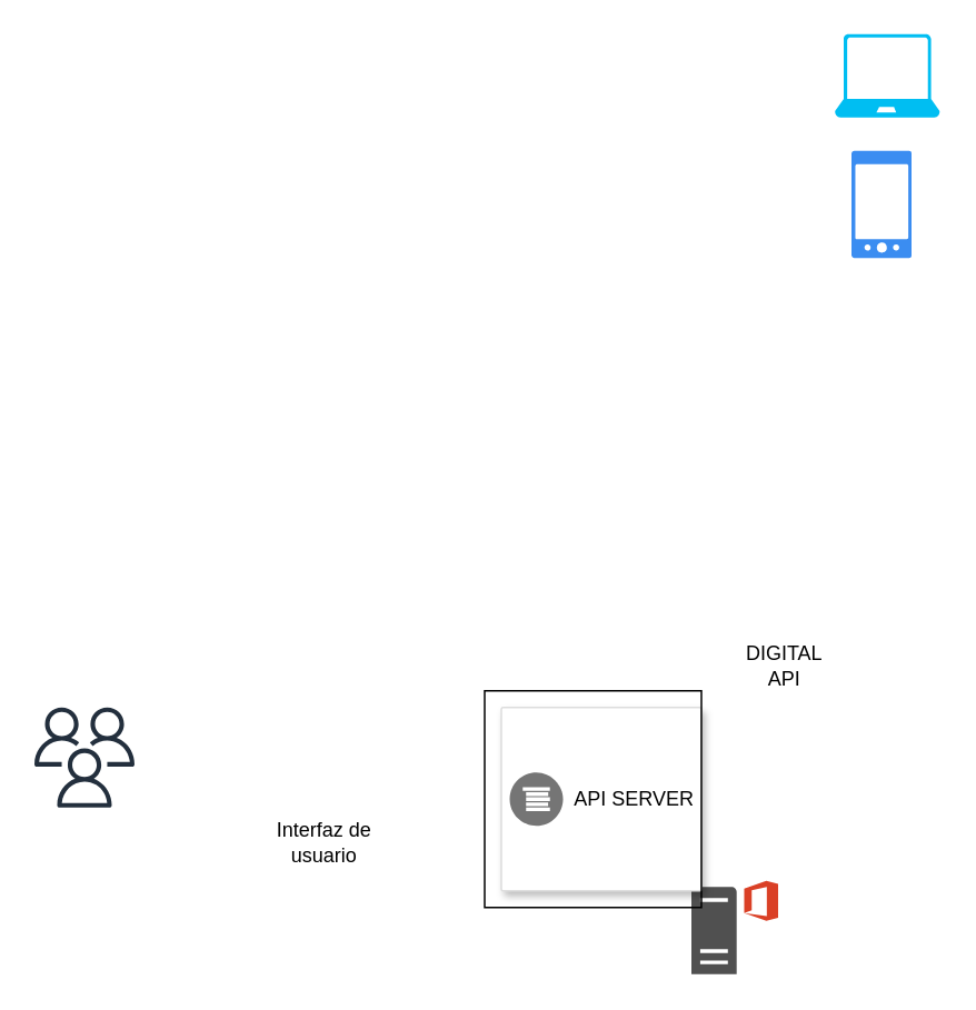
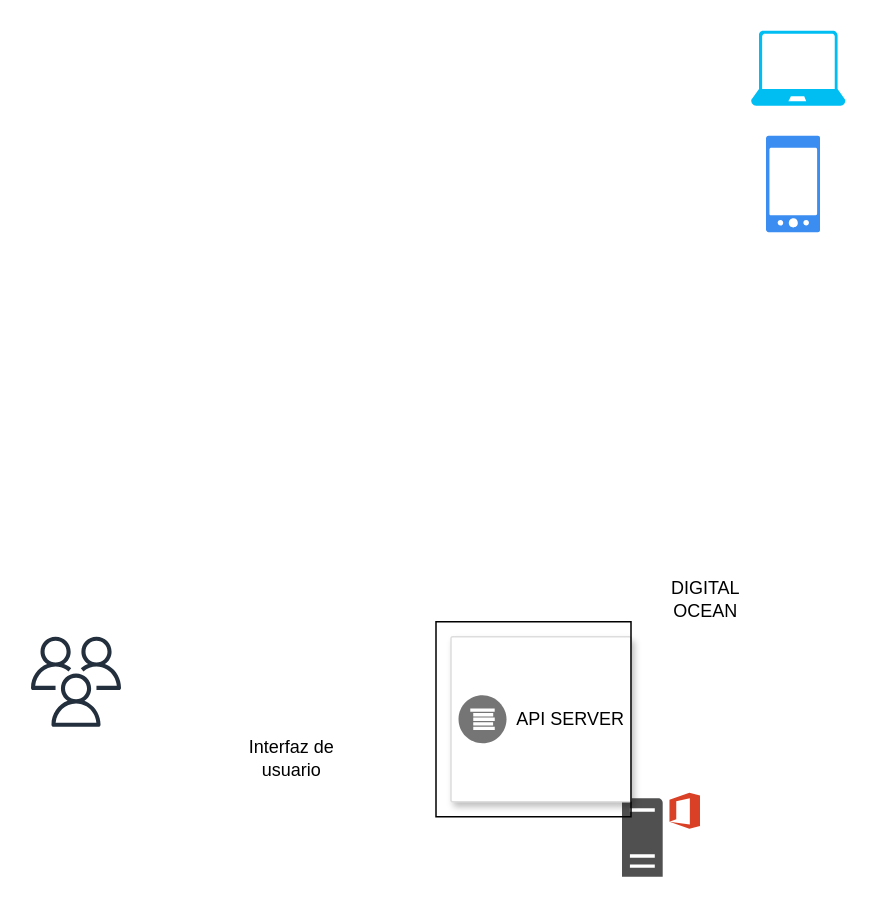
  <mxCell id="0" />
  <mxCell id="1" parent="0" />
  <mxCell id="2" value="" style="sketch=0;outlineConnect=0;fontColor=#232F3E;gradientColor=none;fillColor=#232F3D;strokeColor=none;dashed=0;verticalLabelPosition=bottom;verticalAlign=top;align=center;html=1;fontSize=12;fontStyle=0;aspect=fixed;pointerEvents=1;shape=mxgraph.aws4.users;" parent="1" vertex="1"><mxGeometry x="20" y="424" width="60" height="60" as="geometry" /></mxCell>
  <mxCell id="3" value="" style="shape=image;html=1;verticalAlign=top;verticalLabelPosition=bottom;labelBackgroundColor=#ffffff;imageAspect=0;aspect=fixed;image=https://cdn1.iconfinder.com/data/icons/modern-set-of-digital-symbols/48/options_graph-128.png" parent="1" vertex="1"><mxGeometry x="150" y="410" width="88" height="88" as="geometry" /></mxCell>
  <mxCell id="4" value="Interfaz de usuario" style="text;html=1;strokeColor=none;fillColor=none;align=center;verticalAlign=middle;whiteSpace=wrap;rounded=0;" parent="1" vertex="1"><mxGeometry x="164" y="490" width="60" height="30" as="geometry" /></mxCell>
  <mxCell id="5" value="" style="sketch=0;pointerEvents=1;shadow=0;dashed=0;html=1;strokeColor=none;fillColor=#505050;labelPosition=center;verticalLabelPosition=bottom;verticalAlign=top;outlineConnect=0;align=center;shape=mxgraph.office.servers.office_web_apps_server;" parent="1" vertex="1"><mxGeometry x="414" y="528" width="52" height="56" as="geometry" /></mxCell>
  <mxCell id="6" value="" style="strokeColor=#dddddd;shadow=1;strokeWidth=1;rounded=1;absoluteArcSize=1;arcSize=2;" parent="1" vertex="1"><mxGeometry x="300" y="424" width="120" height="110" as="geometry" /></mxCell>
  <mxCell id="7" value="API SERVER" style="sketch=0;dashed=0;connectable=0;html=1;fillColor=#757575;strokeColor=none;shape=mxgraph.gcp2.logs_api;part=1;labelPosition=right;verticalLabelPosition=middle;align=left;verticalAlign=middle;spacingLeft=5;fontSize=12;" parent="6" vertex="1"><mxGeometry y="0.5" width="32" height="32" relative="1" as="geometry"><mxPoint x="5" y="-16" as="offset" /></mxGeometry></mxCell>
  <mxCell id="8" value="" style="whiteSpace=wrap;html=1;aspect=fixed;fillColor=none;" parent="6" vertex="1"><mxGeometry x="-10" y="-10" width="130" height="130" as="geometry" /></mxCell>
- <mxCell id="9" value="DIGITAL API" style="text;html=1;strokeColor=none;fillColor=none;align=center;verticalAlign=middle;whiteSpace=wrap;rounded=0;" parent="1" vertex="1"><mxGeometry x="440" y="384" width="60" height="30" as="geometry" /></mxCell>
+ <mxCell id="9" value="DIGITAL OCEAN" style="text;html=1;strokeColor=none;fillColor=none;align=center;verticalAlign=middle;whiteSpace=wrap;rounded=0;" parent="1" vertex="1"><mxGeometry x="440" y="384" width="60" height="30" as="geometry" /></mxCell>
  <mxCell id="10" value="" style="shape=image;html=1;verticalAlign=top;verticalLabelPosition=bottom;labelBackgroundColor=#ffffff;imageAspect=0;aspect=fixed;image=https://cdn2.iconfinder.com/data/icons/css-vol-1/24/digitalocean-128.png" parent="1" vertex="1"><mxGeometry x="400" y="374" width="50" height="50" as="geometry" /></mxCell>
  <mxCell id="11" value="" style="sketch=0;html=1;aspect=fixed;strokeColor=none;shadow=0;fillColor=#3B8DF1;verticalAlign=top;labelPosition=center;verticalLabelPosition=bottom;shape=mxgraph.gcp2.phone_android" vertex="1" parent="1"><mxGeometry x="510" y="90" width="36" height="64.29" as="geometry" /></mxCell>
  <mxCell id="12" value="" style="verticalLabelPosition=bottom;html=1;verticalAlign=top;align=center;strokeColor=none;fillColor=#00BEF2;shape=mxgraph.azure.laptop;pointerEvents=1;" vertex="1" parent="1"><mxGeometry x="500" y="20" width="63" height="50" as="geometry" /></mxCell>
